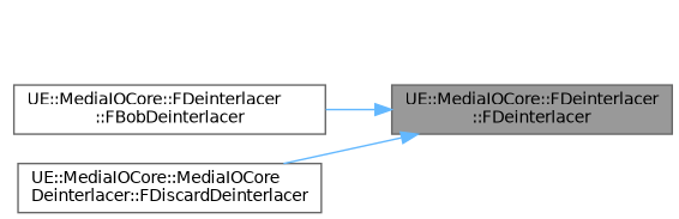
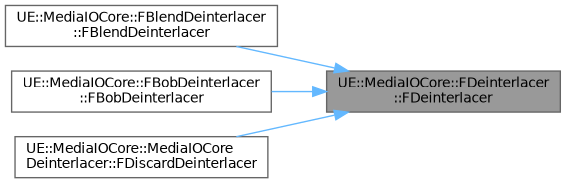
  digraph {
    rankdir=RL
    node [color=grey40 fillcolor=white fontname=Helvetica fontsize=10 shape=box style=filled]
    edge [color=steelblue1 dir=back fontname=Helvetica fontsize=10 labelfontname=Helvetica labelfontsize=10 style=solid]
    n1 [color=gray40 fillcolor=grey60 fontcolor=black height=0.2 label="UE::MediaIOCore::FDeinterlacer\l::FDeinterlacer" width=0.4]
-   n3 [height=0.2 label="UE::MediaIOCore::FDeinterlacer\l::FBobDeinterlacer" width=0.4]
+   n2 [height=0.2 label="UE::MediaIOCore::FBlendDeinterlacer\l::FBlendDeinterlacer" width=0.4]
+   n3 [height=0.2 label="UE::MediaIOCore::FBobDeinterlacer\l::FBobDeinterlacer" width=0.4]
    n4 [height=0.2 label="UE::MediaIOCore::MediaIOCore\lDeinterlacer::FDiscardDeinterlacer" width=0.4]
+   n1 -> n2
    n1 -> n3
    n1 -> n4
  }
